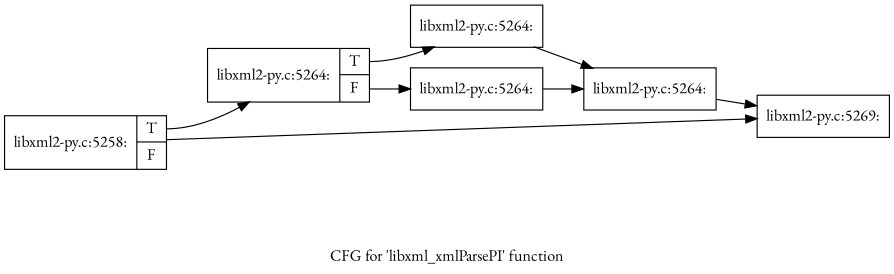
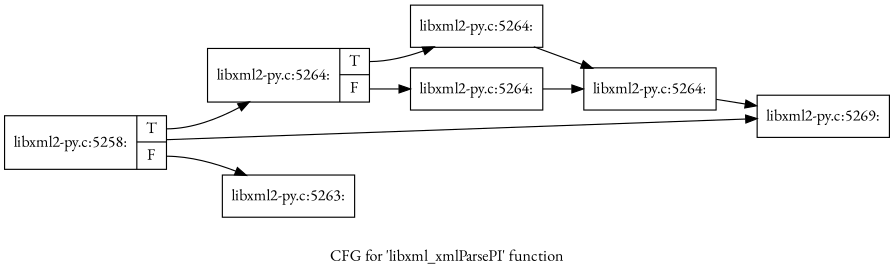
  digraph {
    fontname="EB Garamond"
    label="CFG for 'libxml_xmlParsePI' function"
    rankdir=LR
    node [fontname="EB Garamond" shape=record]
    edge [fontname="EB Garamond"]
    n1 [label="{libxml2-py.c:5258:|{<s0>T|<s1>F}}"]
    n2 [label="{libxml2-py.c:5264:|{<s0>T|<s1>F}}"]
+   n3 [label="{libxml2-py.c:5263:}"]
    n4 [label="{libxml2-py.c:5269:}"]
    n5 [label="{libxml2-py.c:5264:}"]
    n6 [label="{libxml2-py.c:5264:}"]
    n7 [label="{libxml2-py.c:5264:}"]
    n1 -> n2 [tailport=s0]
+   n1 -> n3 [tailport=s1]
    n1 -> n4
    n2 -> n5 [tailport=s0]
    n2 -> n6 [tailport=s1]
    n5 -> n7
    n6 -> n7
    n7 -> n4
  }
